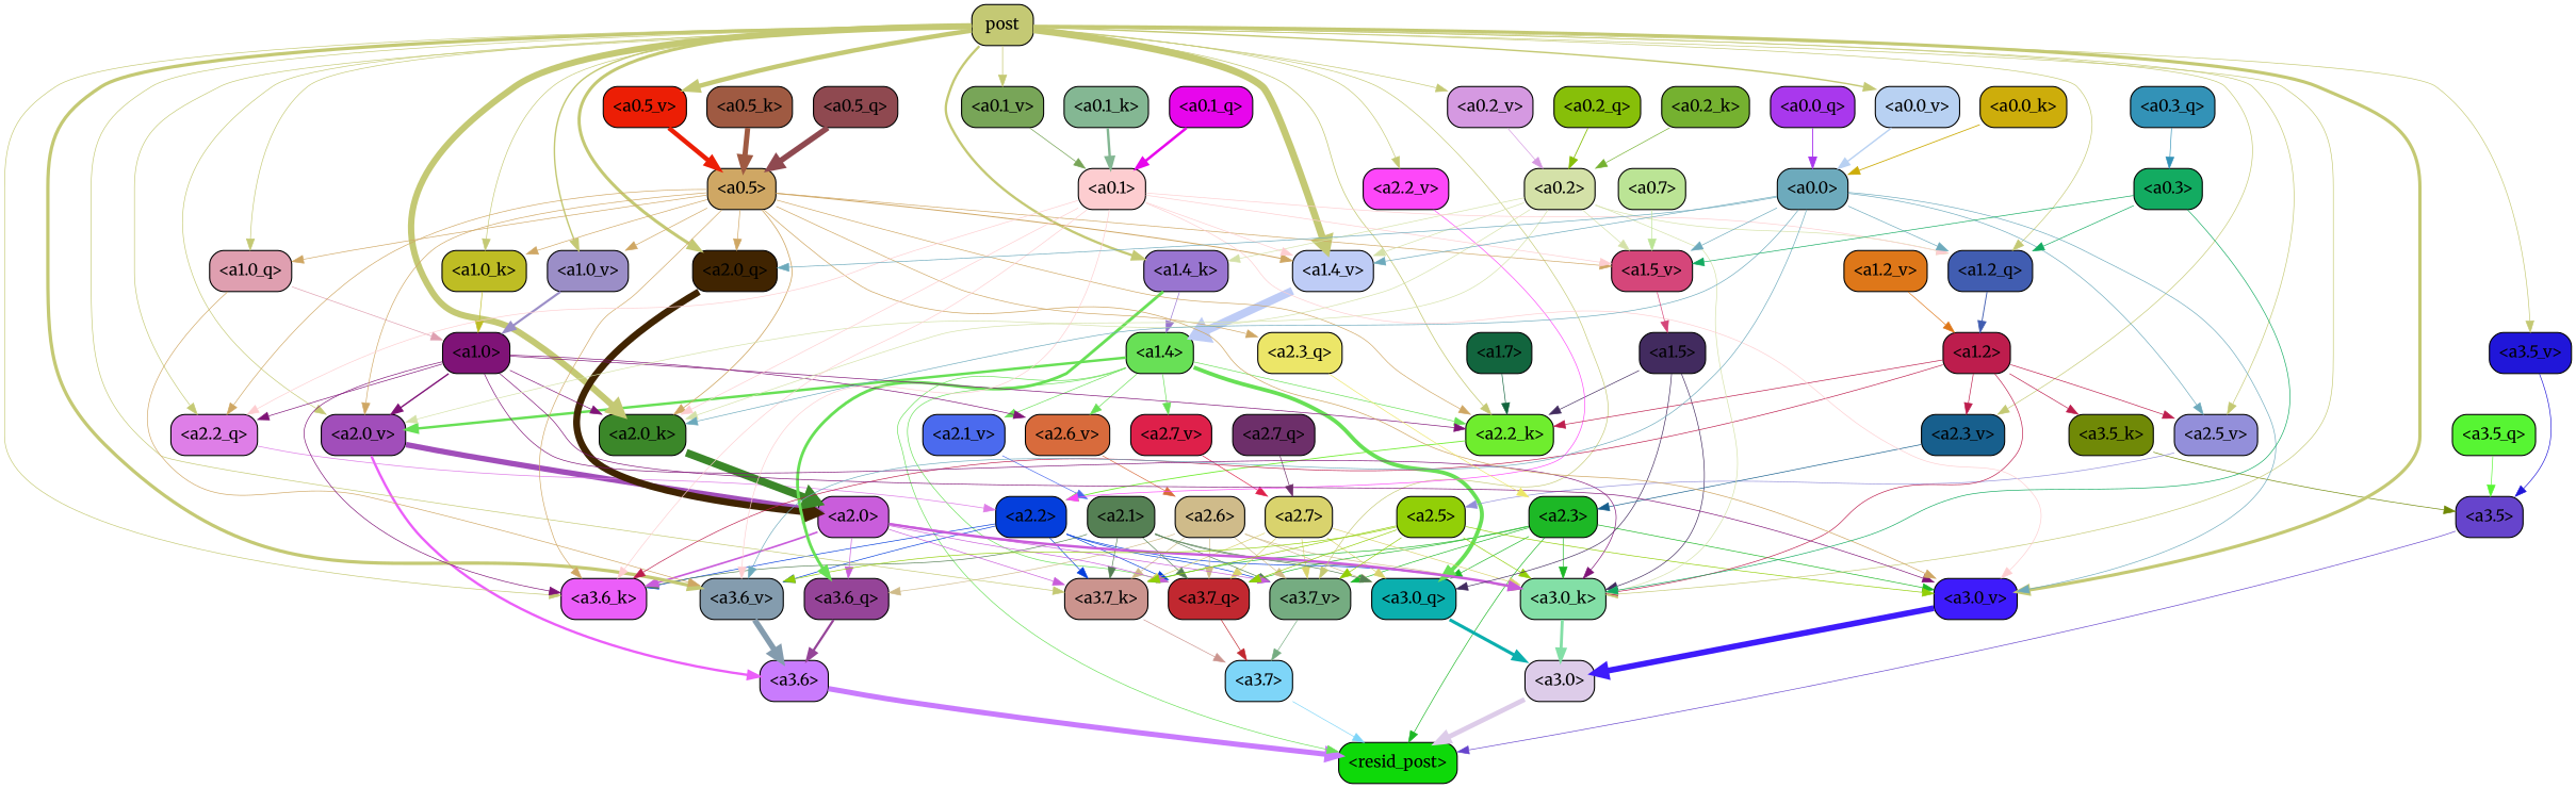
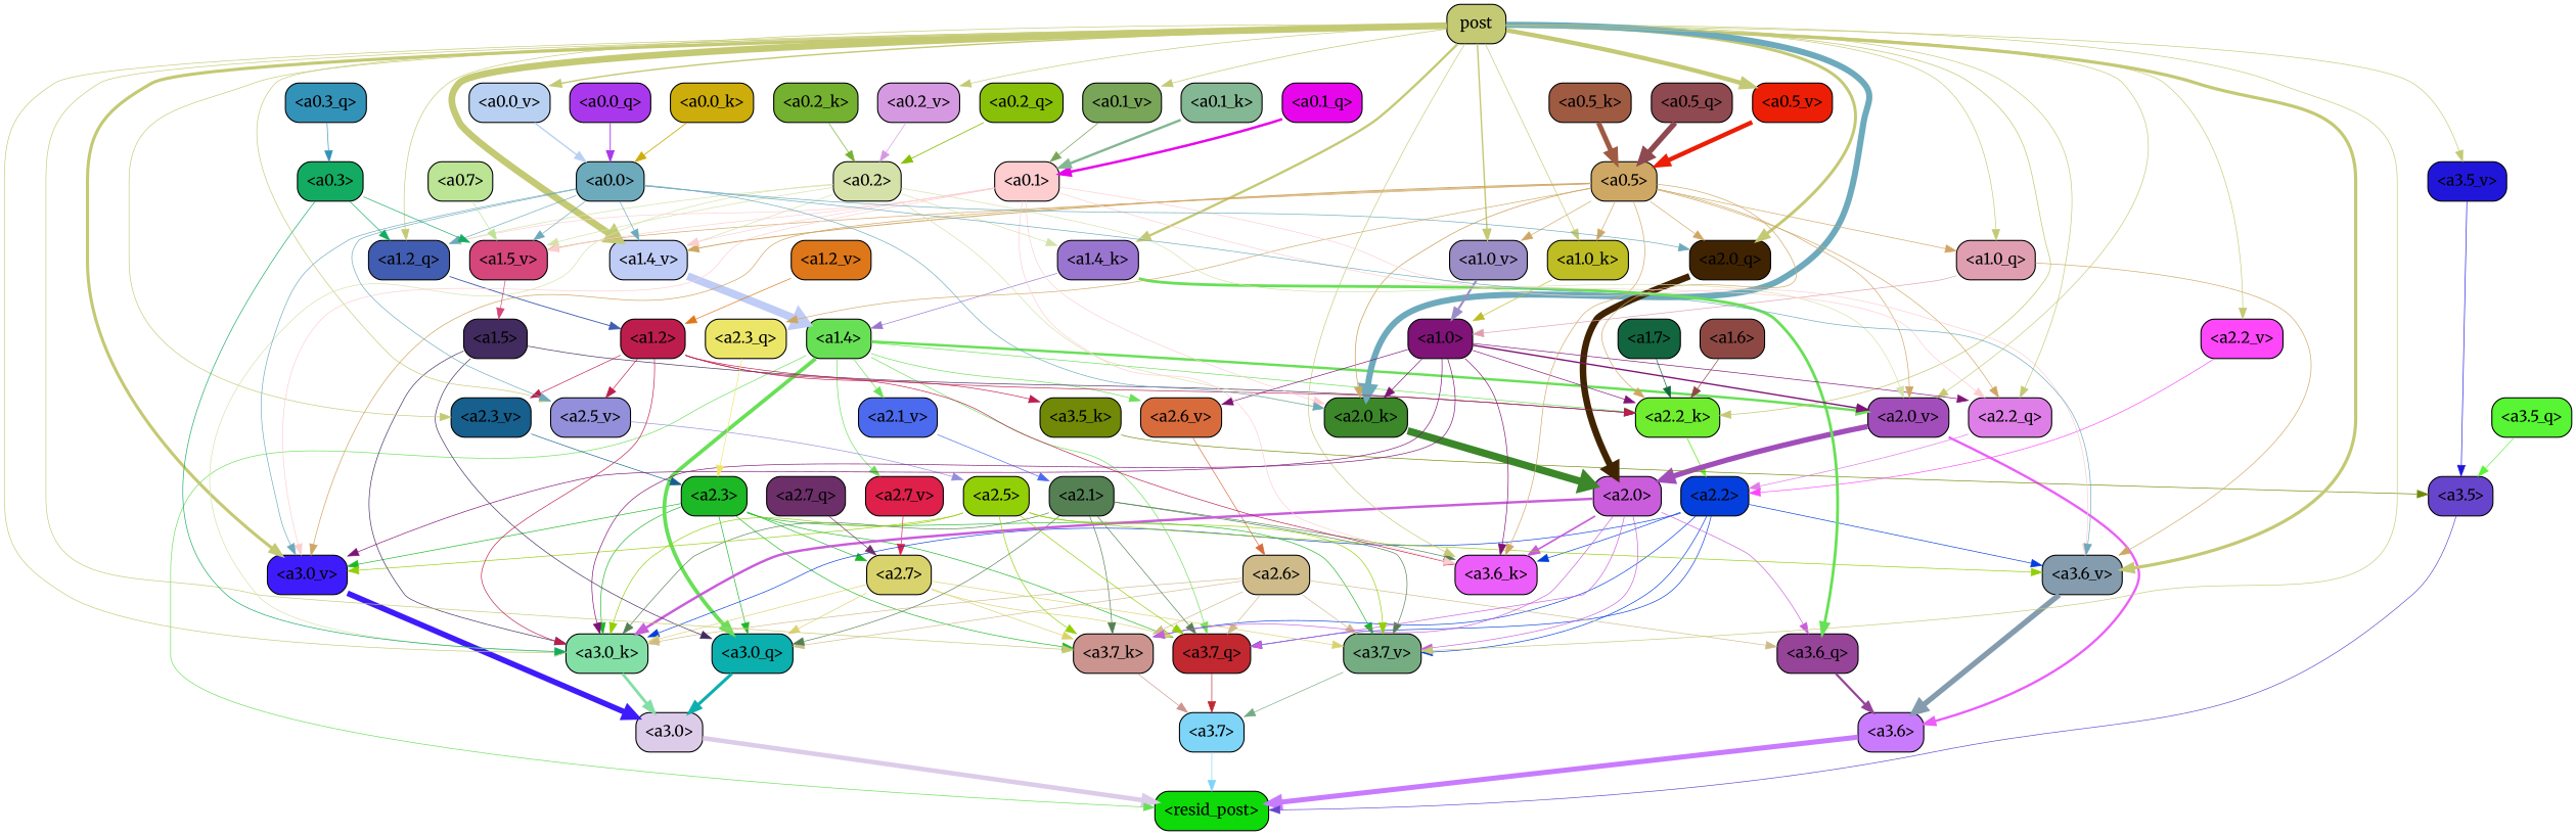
  strict digraph {
    fontname=Merriweather
    splines=true
    node [color=black fontname=Merriweather shape=box style="filled, rounded"]
    edge [color="#c4c974" fontname=Merriweather penwidth=0.6]
    "<a3.7>" [fillcolor="#7ed5f8"]
    "<resid_post>" [fillcolor="#0ed909"]
    "<a3.6>" [fillcolor="#c97bfd"]
    "<a3.5>" [fillcolor="#6644cc"]
    "<a3.0>" [fillcolor="#ddcce9"]
    "<a2.3>" [fillcolor="#1db826"]
    "<a3.7_q>" [fillcolor="#c12830"]
    "<a3.0_q>" [fillcolor="#0bafae"]
    "<a3.7_k>" [fillcolor="#cb948e"]
    "<a3.0_k>" [fillcolor="#83dfa6"]
    "<a3.7_v>" [fillcolor="#75ac81"]
    "<a3.0_v>" [fillcolor="#3e1bfb"]
    "<a1.4>" [fillcolor="#68e056"]
    "<a2.2_k>" [fillcolor="#6fed2e"]
    "<a2.7_v>" [fillcolor="#de204a"]
    "<a2.6_v>" [fillcolor="#d86b3c"]
    "<a2.1_v>" [fillcolor="#4b6aee"]
    "<a2.0_v>" [fillcolor="#a14eba"]
    "<a3.6_q>" [fillcolor="#954498"]
    "<a2.2>" [fillcolor="#043edc"]
    "<a2.7>" [fillcolor="#d9d36d"]
    "<a2.6>" [fillcolor="#cfbb8a"]
    "<a2.1>" [fillcolor="#558054"]
    "<a2.0>" [fillcolor="#c95ddb"]
    "<a3.6_k>" [fillcolor="#eb5ef9"]
    "<a3.6_v>" [fillcolor="#849cae"]
    "<a3.5_q>" [fillcolor="#57f533"]
    "<a3.5_k>" [fillcolor="#708907"]
    "<a3.5_v>" [fillcolor="#2016d9"]
    "<a2.5>" [fillcolor="#92cf07"]
    "<a1.5>" [fillcolor="#422b5f"]
    n32 [fillcolor="#c4c974" label=post]
    "<a2.2_q>" [fillcolor="#de7ee7"]
    "<a2.0_q>" [fillcolor="#402401"]
    "<a2.0_k>" [fillcolor="#3b8729"]
    "<a2.5_v>" [fillcolor="#938fda"]
    "<a2.3_v>" [fillcolor="#175f8d"]
    "<a2.2_v>" [fillcolor="#fd47f9"]
    "<a1.2_q>" [fillcolor="#415db1"]
    "<a1.0_q>" [fillcolor="#df9fb0"]
    "<a1.4_k>" [fillcolor="#9975d0"]
    "<a1.0_k>" [fillcolor="#bebd24"]
    "<a1.4_v>" [fillcolor="#beccf6"]
    "<a1.0_v>" [fillcolor="#9b8ec7"]
    "<a0.5_v>" [fillcolor="#ec1e05"]
    "<a0.2_v>" [fillcolor="#d599e1"]
    "<a0.1_v>" [fillcolor="#78a558"]
    "<a0.0_v>" [fillcolor="#b8d1f2"]
    "<a1.2>" [fillcolor="#bd1d4d"]
    "<a1.0>" [fillcolor="#7f1377"]
    "<a0.5>" [fillcolor="#cfa764"]
    "<a0.2>" [fillcolor="#d4e1a8"]
    "<a0.1>" [fillcolor="#fdcdd0"]
    "<a0.0>" [fillcolor="#6daabc"]
    "<a2.3_q>" [fillcolor="#ece668"]
    "<a1.5_v>" [fillcolor="#d5467a"]
    "<a0.3>" [fillcolor="#13ab61"]
    "<a2.7_q>" [fillcolor="#6d2f6a"]
    "<a1.7>" [fillcolor="#12653e"]
+   "<a1.6>" [fillcolor="#8d4843"]
    "<a1.2_v>" [fillcolor="#de7719"]
    "<a0.7>" [fillcolor="#bbe495"]
    "<a0.5_q>" [fillcolor="#8f4950"]
    "<a0.3_q>" [fillcolor="#3392b7"]
    "<a0.2_q>" [fillcolor="#87bf09"]
    "<a0.1_q>" [fillcolor="#e706ec"]
    "<a0.0_q>" [fillcolor="#a938ed"]
    "<a0.5_k>" [fillcolor="#9f5a42"]
    "<a0.2_k>" [fillcolor="#75b130"]
    "<a0.1_k>" [fillcolor="#84b793"]
    "<a0.0_k>" [fillcolor="#cdad0b"]
    "<a3.7>" -> "<resid_post>" [color="#7ed5f8"]
    "<a3.6>" -> "<resid_post>" [color="#c97bfd" penwidth=4.6696330308914185]
    "<a3.5>" -> "<resid_post>" [color="#6644cc"]
    "<a3.0>" -> "<resid_post>" [color="#ddcce9" penwidth=4.282557368278503]
-   "<a2.3>" -> "<resid_post>" [color="#1db826"]
+   "<a2.3>" -> "<a2.7>" [color="#1db826"]
    "<a2.3>" -> "<a3.7_q>" [color="#1db826"]
    "<a2.3>" -> "<a3.0_q>" [color="#1db826"]
    "<a2.3>" -> "<a3.7_k>" [color="#1db826"]
    "<a2.3>" -> "<a3.0_k>" [color="#1db826"]
    "<a2.3>" -> "<a3.7_v>" [color="#1db826"]
    "<a2.3>" -> "<a3.0_v>" [color="#1db826"]
    "<a3.7_q>" -> "<a3.7>" [color="#c12830"]
    "<a3.0_q>" -> "<a3.0>" [color="#0bafae" penwidth=2.8638100624084473]
    "<a3.7_k>" -> "<a3.7>" [color="#cb948e"]
    "<a3.0_k>" -> "<a3.0>" [color="#83dfa6" penwidth=2.6274144649505615]
    "<a3.7_v>" -> "<a3.7>" [color="#75ac81"]
    "<a3.0_v>" -> "<a3.0>" [color="#3e1bfb" penwidth=5.188832879066467]
    "<a1.4>" -> "<resid_post>" [color="#68e056"]
    "<a1.4>" -> "<a3.7_q>" [color="#68e056"]
    "<a1.4>" -> "<a3.0_q>" [color="#68e056" penwidth=3.4971605762839317]
    "<a1.4>" -> "<a2.2_k>" [color="#68e056"]
    "<a1.4>" -> "<a2.7_v>" [color="#68e056"]
    "<a1.4>" -> "<a2.6_v>" [color="#68e056"]
    "<a1.4>" -> "<a2.1_v>" [color="#68e056"]
    "<a1.4>" -> "<a2.0_v>" [color="#68e056" penwidth=2.268670678138733]
    "<a2.2_k>" -> "<a2.2>" [color="#6fed2e" penwidth=0.7764816284179688]
    "<a2.7_v>" -> "<a2.7>" [color="#de204a"]
    "<a2.6_v>" -> "<a2.6>" [color="#d86b3c"]
    "<a2.1_v>" -> "<a2.1>" [color="#4b6aee"]
    "<a2.0_v>" -> "<a3.6>" [color="#eb5ef9" penwidth=2.174198240041733]
    "<a2.0_v>" -> "<a2.0>" [color="#a14eba" penwidth=4.906715989112854]
    "<a3.6_q>" -> "<a3.6>" [color="#954498" penwidth=2.03758105635643]
    "<a2.2>" -> "<a3.7_q>" [color="#043edc"]
    "<a2.2>" -> "<a3.7_k>" [color="#043edc"]
    "<a2.2>" -> "<a3.0_k>" [color="#043edc"]
    "<a2.2>" -> "<a3.7_v>" [color="#043edc"]
    "<a2.2>" -> "<a3.6_k>" [color="#043edc"]
    "<a2.2>" -> "<a3.6_v>" [color="#043edc"]
    "<a2.7>" -> "<a3.7_q>" [color="#d9d36d"]
    "<a2.7>" -> "<a3.0_q>" [color="#d9d36d"]
    "<a2.7>" -> "<a3.7_k>" [color="#d9d36d"]
    "<a2.7>" -> "<a3.0_k>" [color="#d9d36d"]
    "<a2.7>" -> "<a3.7_v>" [color="#d9d36d"]
    "<a2.6>" -> "<a3.7_q>" [color="#cfbb8a"]
    "<a2.6>" -> "<a3.0_q>" [color="#cfbb8a"]
    "<a2.6>" -> "<a3.7_k>" [color="#cfbb8a"]
    "<a2.6>" -> "<a3.0_k>" [color="#cfbb8a"]
    "<a2.6>" -> "<a3.7_v>" [color="#cfbb8a"]
    "<a2.6>" -> "<a3.6_q>" [color="#cfbb8a"]
    "<a2.1>" -> "<a3.7_q>" [color="#558054"]
    "<a2.1>" -> "<a3.0_q>" [color="#558054"]
    "<a2.1>" -> "<a3.7_k>" [color="#558054"]
    "<a2.1>" -> "<a3.0_k>" [color="#558054"]
    "<a2.1>" -> "<a3.7_v>" [color="#558054"]
    "<a2.1>" -> "<a3.6_k>" [color="#558054"]
    "<a2.0>" -> "<a3.7_q>" [color="#c95ddb"]
    "<a2.0>" -> "<a3.7_k>" [color="#c95ddb"]
    "<a2.0>" -> "<a3.0_k>" [color="#c95ddb" penwidth=2.270527422428131]
    "<a2.0>" -> "<a3.7_v>" [color="#c95ddb"]
    "<a2.0>" -> "<a3.6_q>" [color="#c95ddb"]
    "<a2.0>" -> "<a3.6_k>" [color="#c95ddb" penwidth=1.5568191409111023]
    "<a3.6_v>" -> "<a3.6>" [color="#849cae" penwidth=5.002329230308533]
    "<a3.5_q>" -> "<a3.5>" [color="#57f533"]
    "<a3.5_k>" -> "<a3.5>" [color="#708907"]
    "<a3.5_v>" -> "<a3.5>" [color="#2016d9"]
    "<a2.5>" -> "<a3.7_q>" [color="#92cf07"]
    "<a2.5>" -> "<a3.7_k>" [color="#92cf07"]
    "<a2.5>" -> "<a3.0_k>" [color="#92cf07"]
    "<a2.5>" -> "<a3.7_v>" [color="#92cf07"]
    "<a2.5>" -> "<a3.0_v>" [color="#92cf07"]
    "<a2.5>" -> "<a3.6_v>" [color="#92cf07"]
    "<a1.5>" -> "<a3.0_q>" [color="#422b5f"]
    "<a1.5>" -> "<a3.0_k>" [color="#422b5f"]
    "<a1.5>" -> "<a2.2_k>" [color="#422b5f"]
    n32 -> "<a3.7_k>"
    n32 -> "<a3.0_k>"
    n32 -> "<a3.7_v>"
    n32 -> "<a3.0_v>" [penwidth=2.8686431646347046]
    n32 -> "<a2.2_k>" [penwidth=0.67606520652771]
    n32 -> "<a2.0_v>"
    n32 -> "<a3.6_k>"
    n32 -> "<a3.6_v>" [penwidth=2.9588699340820312]
    n32 -> "<a3.5_v>"
    n32 -> "<a2.2_q>"
    n32 -> "<a2.0_q>" [penwidth=2.7617180347442627]
-   n32 -> "<a2.0_k>" [penwidth=5.615107178688049]
+   n32 -> "<a2.0_k>" [color="#6daabc" penwidth=5.615107178688049]
    n32 -> "<a2.5_v>"
    n32 -> "<a2.3_v>"
    n32 -> "<a2.2_v>"
    n32 -> "<a1.2_q>"
    n32 -> "<a1.0_q>"
    n32 -> "<a1.4_k>" [penwidth=2.1468217372894287]
    n32 -> "<a1.0_k>"
    n32 -> "<a1.4_v>" [penwidth=6.189999580383301]
    n32 -> "<a1.0_v>" [penwidth=1.3123979568481445]
    n32 -> "<a0.5_v>" [penwidth=4.06441330909729]
    n32 -> "<a0.2_v>"
    n32 -> "<a0.1_v>" [penwidth=0.6574034690856934]
    n32 -> "<a0.0_v>" [penwidth=1.3119869232177734]
    "<a2.2_q>" -> "<a2.2>" [color="#de7ee7" penwidth=0.6340763568878174]
    "<a2.0_q>" -> "<a2.0>" [color="#402401" penwidth=6.0160088539123535]
    "<a2.0_k>" -> "<a2.0>" [color="#3b8729" penwidth=6.773025274276733]
    "<a2.5_v>" -> "<a2.5>" [color="#938fda"]
    "<a2.3_v>" -> "<a2.3>" [color="#175f8d"]
    "<a2.2_v>" -> "<a2.2>" [color="#fd47f9"]
    "<a1.2_q>" -> "<a1.2>" [color="#415db1" penwidth=0.836545467376709]
    "<a1.0_q>" -> "<a3.6_v>" [color="#cfa764"]
    "<a1.0_q>" -> "<a1.0>" [color="#df9fb0"]
    "<a1.4_k>" -> "<a1.4>" [color="#9975d0"]
    "<a1.4_k>" -> "<a3.6_q>" [color="#68e056" penwidth=2.6073555648326874]
    "<a1.0_k>" -> "<a1.0>" [color="#bebd24"]
    "<a1.4_v>" -> "<a1.4>" [color="#beccf6" penwidth=7.093163728713989]
    "<a1.0_v>" -> "<a1.0>" [color="#9b8ec7" penwidth=1.9666723012924194]
    "<a0.5_v>" -> "<a0.5>" [color="#ec1e05" penwidth=4.062177300453186]
    "<a0.2_v>" -> "<a0.2>" [color="#d599e1"]
    "<a0.1_v>" -> "<a0.1>" [color="#78a558" penwidth=0.654442310333252]
    "<a0.0_v>" -> "<a0.0>" [color="#b8d1f2" penwidth=1.307939052581787]
    "<a1.2>" -> "<a3.0_k>" [color="#bd1d4d"]
    "<a1.2>" -> "<a2.2_k>" [color="#bd1d4d"]
    "<a1.2>" -> "<a3.6_k>" [color="#bd1d4d"]
    "<a1.2>" -> "<a3.5_k>" [color="#bd1d4d"]
    "<a1.2>" -> "<a2.5_v>" [color="#bd1d4d"]
    "<a1.2>" -> "<a2.3_v>" [color="#bd1d4d"]
    "<a1.0>" -> "<a3.0_k>" [color="#7f1377"]
    "<a1.0>" -> "<a3.0_v>" [color="#7f1377"]
    "<a1.0>" -> "<a2.2_k>" [color="#7f1377"]
    "<a1.0>" -> "<a2.6_v>" [color="#7f1377"]
    "<a1.0>" -> "<a2.0_v>" [color="#7f1377" penwidth=1.27996826171875]
    "<a1.0>" -> "<a3.6_k>" [color="#7f1377"]
    "<a1.0>" -> "<a2.2_q>" [color="#7f1377"]
    "<a1.0>" -> "<a2.0_k>" [color="#7f1377"]
    "<a0.5>" -> "<a3.0_v>" [color="#cfa764" penwidth=0.6421224474906921]
    "<a0.5>" -> "<a2.2_k>" [color="#cfa764"]
    "<a0.5>" -> "<a2.0_v>" [color="#cfa764"]
    "<a0.5>" -> "<a3.6_k>" [color="#cfa764"]
    "<a0.5>" -> "<a2.2_q>" [color="#cfa764"]
    "<a0.5>" -> "<a2.0_q>" [color="#cfa764"]
    "<a0.5>" -> "<a2.0_k>" [color="#cfa764" penwidth=0.7151575088500977]
    "<a0.5>" -> "<a1.0_q>" [color="#cfa764"]
    "<a0.5>" -> "<a1.0_k>" [color="#cfa764"]
    "<a0.5>" -> "<a1.4_v>" [color="#cfa764" penwidth=0.8927993774414062]
    "<a0.5>" -> "<a1.0_v>" [color="#cfa764"]
    "<a0.5>" -> "<a2.3_q>" [color="#cfa764"]
    "<a0.5>" -> "<a1.5_v>" [color="#cfa764"]
    "<a0.2>" -> "<a3.0_k>" [color="#d4e1a8"]
    "<a0.2>" -> "<a2.0_v>" [color="#d4e1a8"]
    "<a0.2>" -> "<a2.0_k>" [color="#d4e1a8"]
    "<a0.2>" -> "<a1.2_q>" [color="#d4e1a8"]
    "<a0.2>" -> "<a1.4_k>" [color="#d4e1a8"]
    "<a0.2>" -> "<a1.4_v>" [color="#d4e1a8"]
    "<a0.2>" -> "<a1.5_v>" [color="#d4e1a8"]
    "<a0.1>" -> "<a3.0_v>" [color="#fdcdd0"]
    "<a0.1>" -> "<a3.6_k>" [color="#fdcdd0"]
    "<a0.1>" -> "<a3.6_v>" [color="#fdcdd0"]
    "<a0.1>" -> "<a2.2_q>" [color="#fdcdd0"]
    "<a0.1>" -> "<a2.0_k>" [color="#fdcdd0"]
    "<a0.1>" -> "<a1.2_q>" [color="#fdcdd0"]
    "<a0.1>" -> "<a1.4_v>" [color="#fdcdd0"]
    "<a0.1>" -> "<a1.5_v>" [color="#fdcdd0"]
    "<a0.0>" -> "<a3.0_v>" [color="#6daabc"]
    "<a0.0>" -> "<a3.6_v>" [color="#6daabc"]
    "<a0.0>" -> "<a2.0_q>" [color="#6daabc"]
    "<a0.0>" -> "<a2.0_k>" [color="#6daabc"]
    "<a0.0>" -> "<a2.5_v>" [color="#6daabc"]
    "<a0.0>" -> "<a1.2_q>" [color="#6daabc"]
    "<a0.0>" -> "<a1.4_v>" [color="#6daabc"]
    "<a0.0>" -> "<a1.5_v>" [color="#6daabc"]
    "<a2.3_q>" -> "<a2.3>" [color="#ece668"]
    "<a1.5_v>" -> "<a1.5>" [color="#d5467a"]
    "<a0.3>" -> "<a3.0_k>" [color="#13ab61"]
    "<a0.3>" -> "<a1.2_q>" [color="#13ab61"]
    "<a0.3>" -> "<a1.5_v>" [color="#13ab61"]
    "<a2.7_q>" -> "<a2.7>" [color="#6d2f6a"]
    "<a1.7>" -> "<a2.2_k>" [color="#12653e"]
+   "<a1.6>" -> "<a2.2_k>" [color="#8d4843"]
    "<a1.2_v>" -> "<a1.2>" [color="#de7719"]
    "<a0.7>" -> "<a1.5_v>" [color="#bbe495"]
    "<a0.5_q>" -> "<a0.5>" [color="#8f4950" penwidth=5.0559651255607605]
    "<a0.3_q>" -> "<a0.3>" [color="#3392b7"]
    "<a0.2_q>" -> "<a0.2>" [color="#87bf09" penwidth=0.7587676048278809]
    "<a0.1_q>" -> "<a0.1>" [color="#e706ec" penwidth=2.3103086948394775]
    "<a0.0_q>" -> "<a0.0>" [color="#a938ed" penwidth=0.8285908699035645]
    "<a0.5_k>" -> "<a0.5>" [color="#9f5a42" penwidth=4.577519536018372]
    "<a0.2_k>" -> "<a0.2>" [color="#75b130"]
    "<a0.1_k>" -> "<a0.1>" [color="#84b793" penwidth=2.2273199558258057]
    "<a0.0_k>" -> "<a0.0>" [color="#cdad0b" penwidth=0.7703166007995605]
  }
